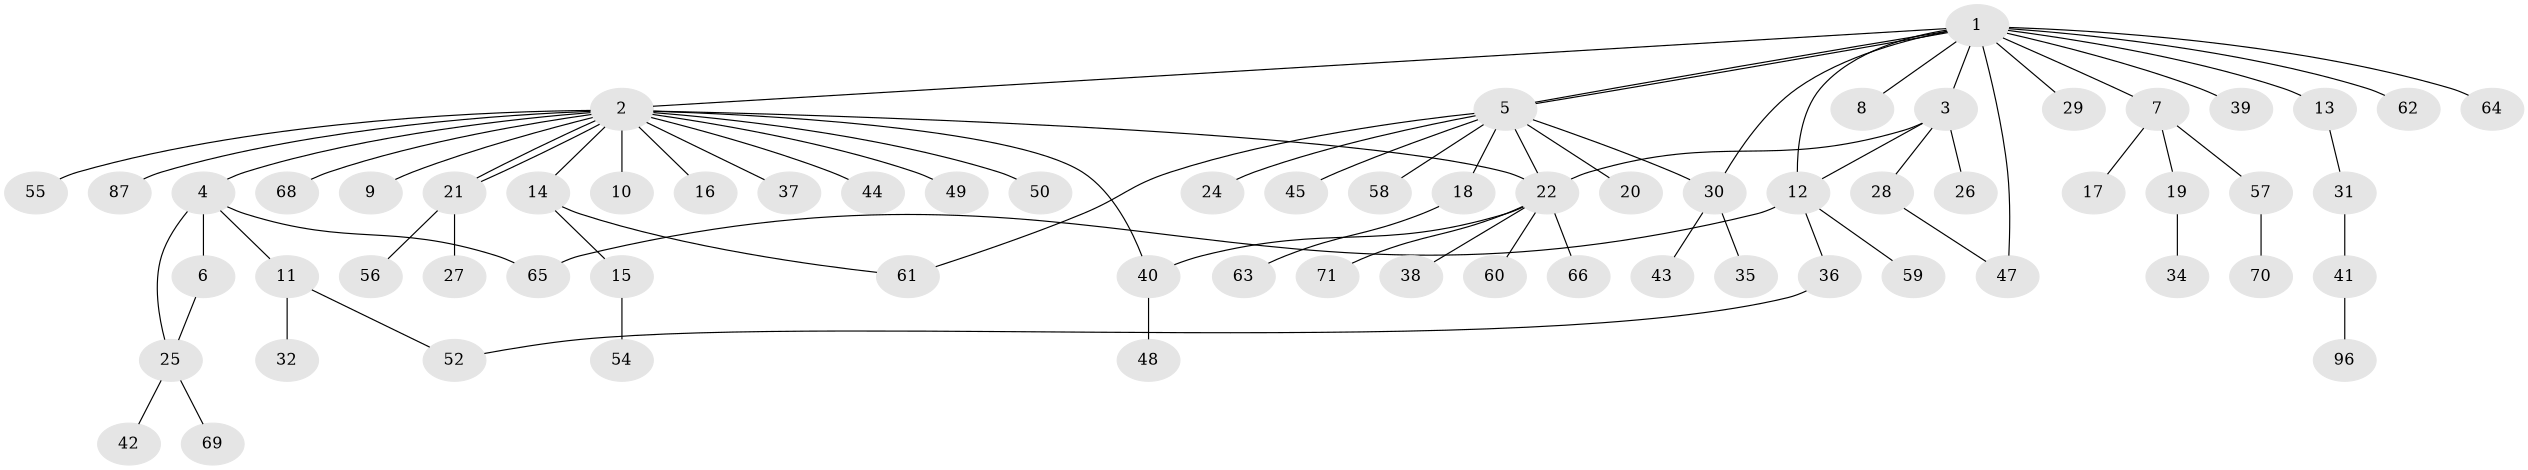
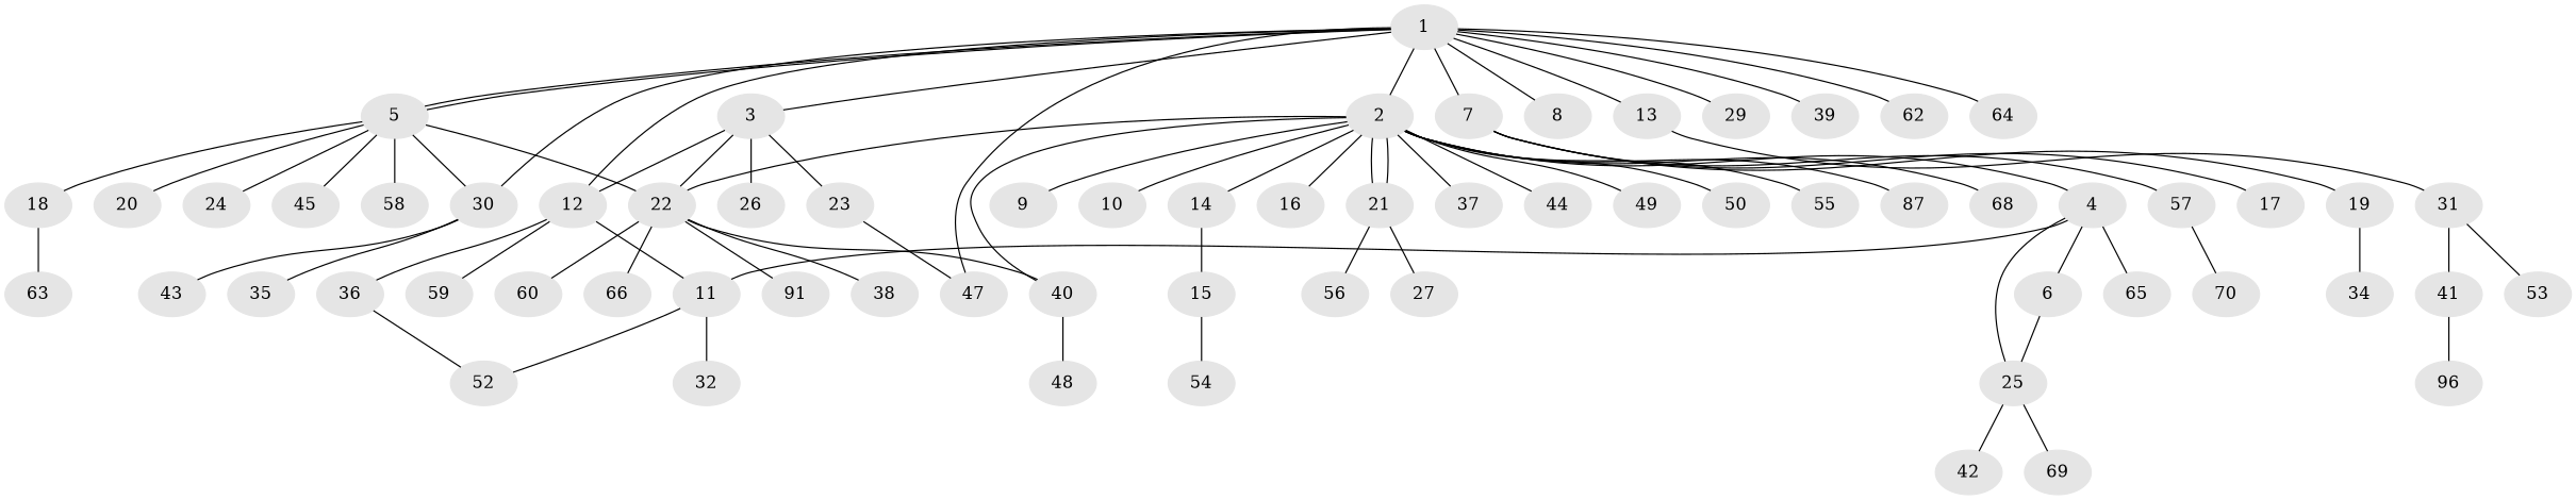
  graph {
    node [color=gray90 style=filled]
    1
    2
    3
    5
    7
    8
    12
    13
    29
    30
    39
    47
    62
    64
    4
    9
    10
    14
    16
    21
    22
    37
    40
    44
    49
    50
    55
    n28 [label=87]
    68
-   23 [label=28]
+   23
    26
    18
    20
    24
    45
    58
-   61
    17
    19
    57
    65
    36
    59
    31
    35
    43
    6
    11
    25
    15
    27
    56
    38
    60
    66
-   71
+   71 [label=91]
    48
    32
    52
    42
    69
    63
    34
    70
    41
+   53
    54
    n68 [label=96]
    1 -- 2
    1 -- 3
    1 -- 5
    1 -- 5
    1 -- 7
    1 -- 8
    1 -- 12
    1 -- 13
    1 -- 29
    1 -- 30
    1 -- 39
    1 -- 47
    1 -- 62
    1 -- 64
    2 -- 4
    2 -- 9
    2 -- 10
    2 -- 14
    2 -- 16
    2 -- 21
    2 -- 21
    2 -- 22
    2 -- 37
    2 -- 40
    2 -- 44
    2 -- 49
    2 -- 50
    2 -- 55
    2 -- n28
    2 -- 68
    3 -- 12
    3 -- 22
    3 -- 23
    3 -- 26
    5 -- 30
    5 -- 22
    5 -- 18
    5 -- 20
    5 -- 24
    5 -- 45
    5 -- 58
-   5 -- 61
    7 -- 17
    7 -- 19
    7 -- 57
-   12 -- 65
+   12 -- 11
    12 -- 36
    12 -- 59
    13 -- 31
    30 -- 35
    30 -- 43
    4 -- 65
    4 -- 6
    4 -- 11
    4 -- 25
-   14 -- 61
    14 -- 15
    21 -- 27
    21 -- 56
    22 -- 40
    22 -- 38
    22 -- 60
    22 -- 66
    22 -- 71
    40 -- 48
    23 -- 47
    18 -- 63
    19 -- 34
    57 -- 70
    36 -- 52
    31 -- 41
+   31 -- 53
    6 -- 25
    11 -- 32
    11 -- 52
    25 -- 42
    25 -- 69
    15 -- 54
    41 -- n68
  }
